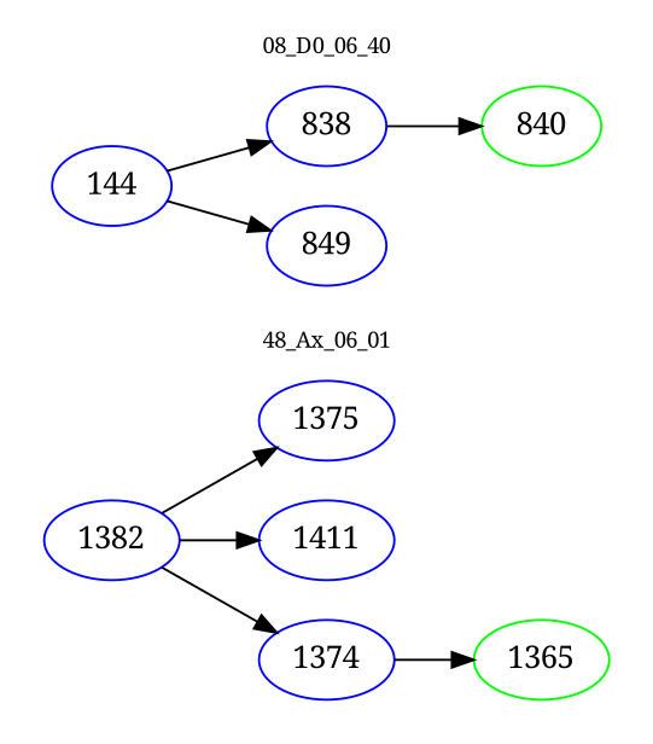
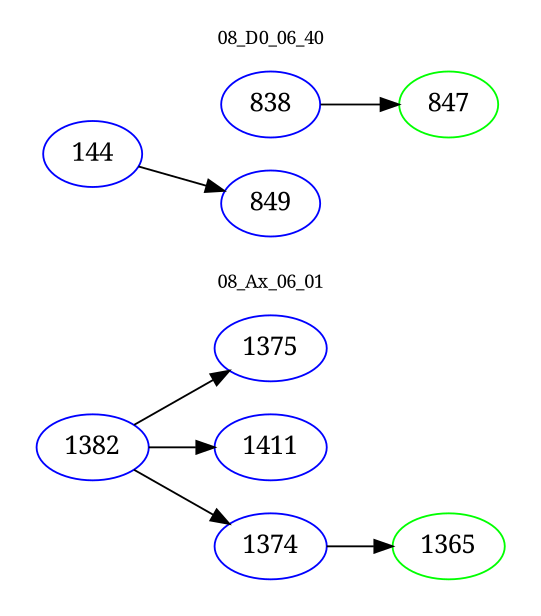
  digraph {
    fontname="Noto Serif"
    rankdir=LR
    node [color=blue fontname="Noto Serif"]
    edge [color=black fontname="Noto Serif"]
    n1 [label=1382]
    n2 [label=1374]
    n3 [label=1411]
    n4 [label=1375]
    n5 [color=green label=1365]
    n6 [label=144]
    n7 [label=849]
    n8 [label=838]
-   n9 [color=green label=840]
+   n9 [color=green label=847]
    subgraph cluster_1 {
      color=white
      fontsize=10
-     label="48_Ax_06_01"
+     label="08_Ax_06_01"
      n1
      n2
      n3
      n4
      n5
    }
    subgraph cluster_2 {
      color=white
      fontsize=10
      label="08_D0_06_40"
      n6
      n7
      n8
      n9
    }
    n1 -> n2
    n1 -> n3
    n1 -> n4
    n2 -> n5
    n6 -> n7
-   n6 -> n8
    n8 -> n9
  }
